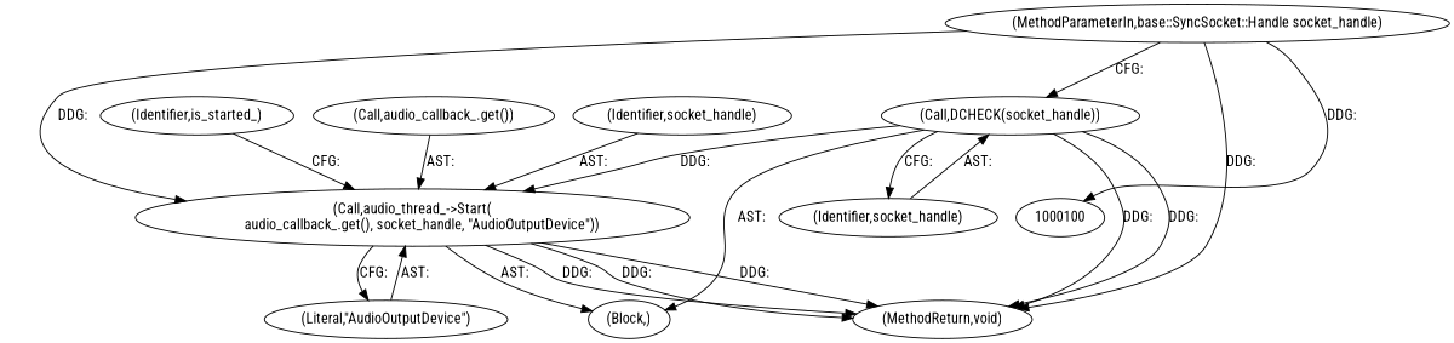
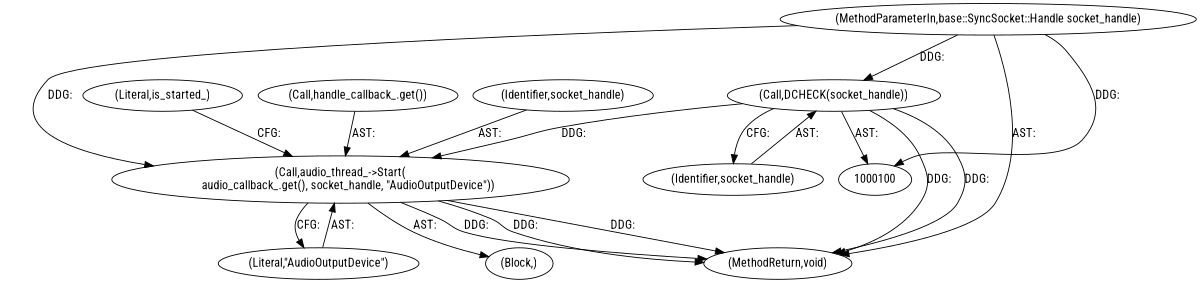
  digraph {
    fontname="Roboto Condensed"
    node [fontname="Roboto Condensed"]
    edge [fontname="Roboto Condensed"]
    n1 [label="(Call,audio_thread_->Start(\n      audio_callback_.get(), socket_handle, \"AudioOutputDevice\"))"]
    n2 [label="(Block,)"]
    n3 [label="(MethodReturn,void)"]
    n4 [label="(Literal,\"AudioOutputDevice\")"]
    n5 [label="(Call,DCHECK(socket_handle))"]
    n6 [label="(Identifier,socket_handle)"]
    n7 [label="(MethodParameterIn,base::SyncSocket::Handle socket_handle)"]
    1000100
-   n9 [label="(Identifier,is_started_)"]
-   n10 [label="(Call,audio_callback_.get())"]
+   n9 [label="(Literal,is_started_)"]
+   n10 [label="(Call,handle_callback_.get())"]
    n11 [label="(Identifier,socket_handle)"]
    n1 -> n2 [label="AST: "]
    n1 -> n3 [label="DDG: "]
    n1 -> n3 [label="DDG: "]
    n1 -> n3 [label="DDG: "]
    n1 -> n4 [label="CFG: "]
    n4 -> n1 [label="AST: "]
    n5 -> n1 [label="DDG: "]
-   n5 -> n2 [label="AST: "]
+   n5 -> 1000100 [label="AST: "]
    n5 -> n3 [label="DDG: "]
    n5 -> n3 [label="DDG: "]
    n5 -> n6 [label="CFG: "]
    n6 -> n5 [label="AST: "]
    n7 -> n1 [label="DDG: "]
-   n7 -> n3 [label="DDG: "]
-   n7 -> n5 [label="CFG: "]
+   n7 -> n3 [label="AST: "]
+   n7 -> n5 [label="DDG: "]
    n7 -> 1000100 [label="DDG: "]
    n9 -> n1 [label="CFG: "]
    n10 -> n1 [label="AST: "]
    n11 -> n1 [label="AST: "]
  }
